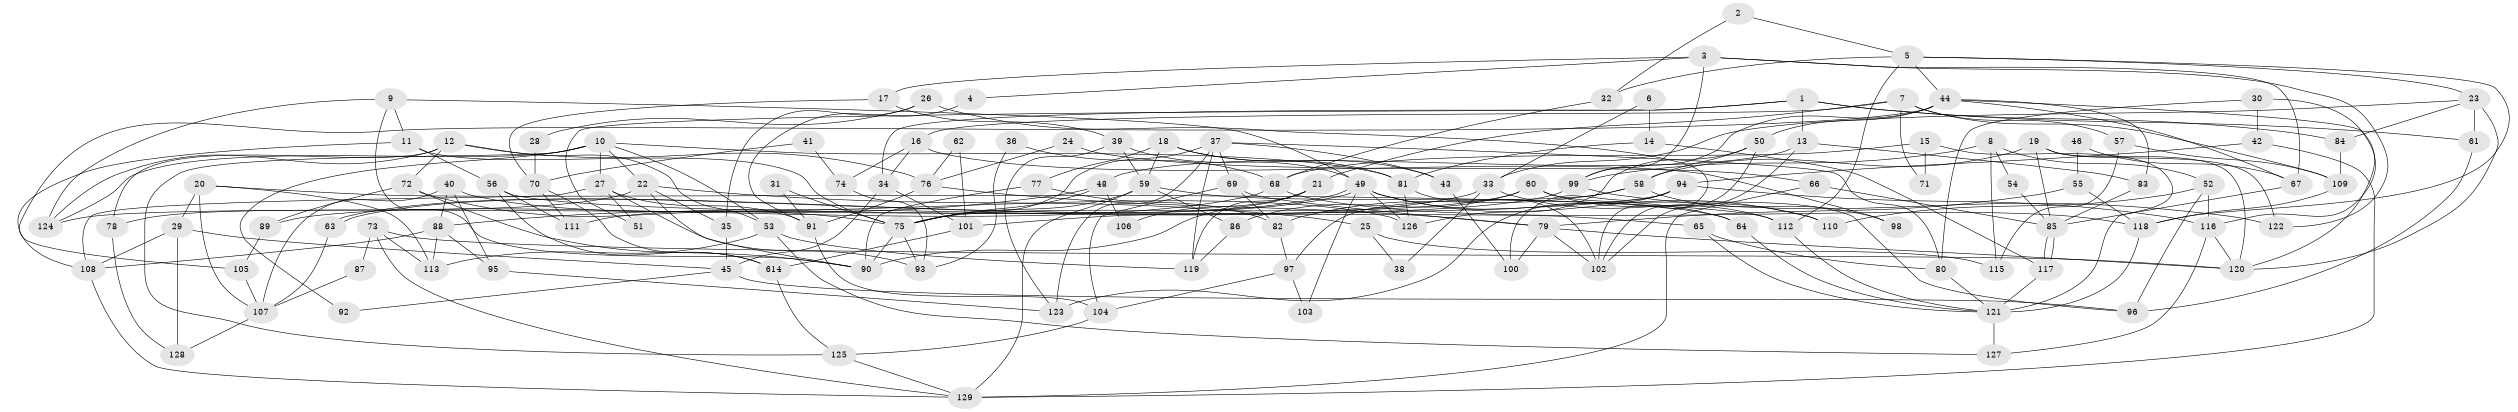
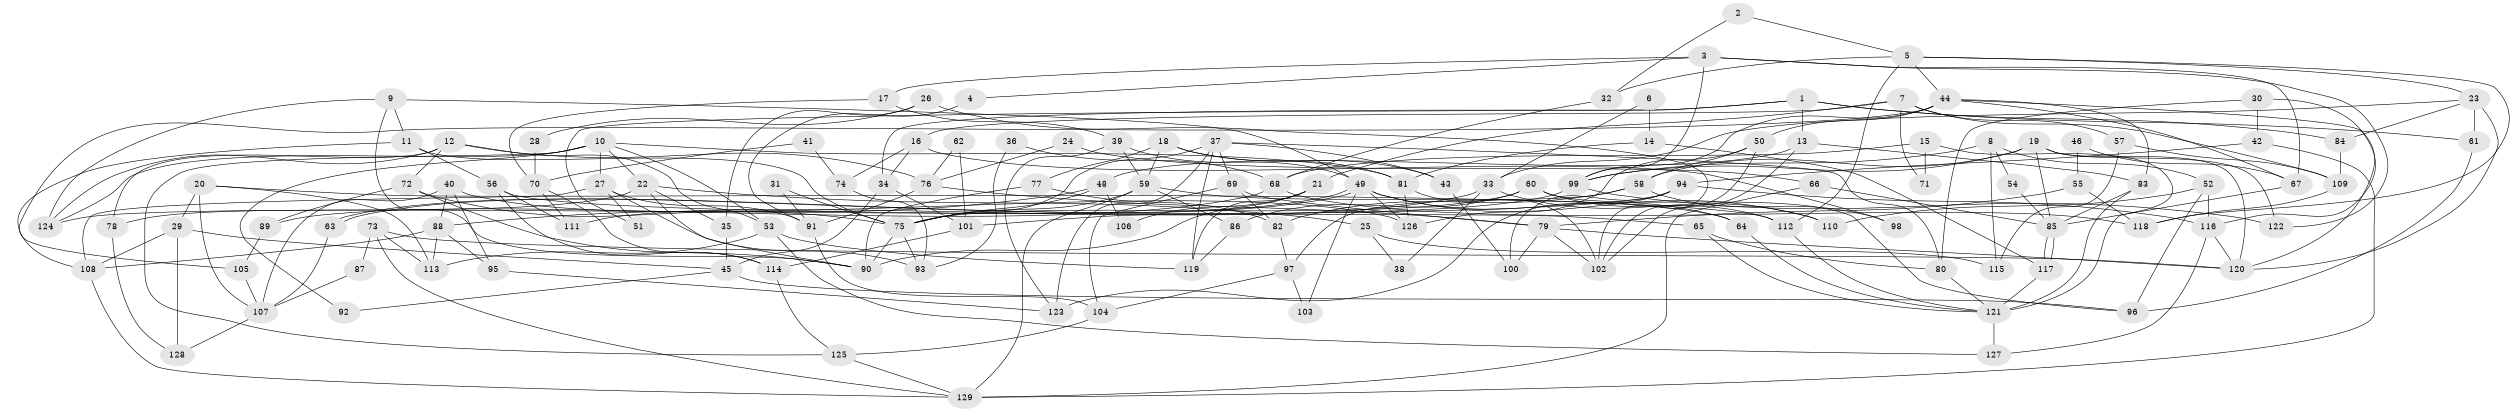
  graph {
    node [color=gray90 style=filled]
    1
    13
    34
    51
    61
    84
    48
    83
    102
    45
    101
    96
    109
    2
    5
    32
    23
    44
    112
    118
    68
    3
    4
    17
    67
    99
    122
    91
    39
    70
    85
    104
    33
    120
    50
    105
    121
    6
    14
    81
    117
    38
    111
    110
    7
    16
    21
    57
    71
    74
    98
    90
    106
    119
    115
    8
    52
    54
    116
    9
    11
    49
    124
    56
    75
    108
    126
    63
    64
    103
    10
    22
    27
    53
    92
    125
    78
    25
    35
    93
    113
    127
    129
    65
-   114 [label=614]
+   114
    12
    72
    76
    89
    79
    128
    88
    15
    18
    43
    59
    77
    123
    100
    86
    82
    19
    58
    97
    20
    29
    107
    24
    66
    26
    28
    30
    42
    80
    94
    31
    36
    37
    69
    40
    95
    41
    46
    55
    60
    62
    73
    87
    1 -- 13
    1 -- 34
    1 -- 51
    1 -- 61
    1 -- 84
    13 -- 48
    13 -- 83
    13 -- 102
    34 -- 45
    34 -- 101
    61 -- 96
    84 -- 109
    48 -- 106
    48 -- 75
    48 -- 88
    83 -- 85
    45 -- 96
    45 -- 92
    101 -- 114
    109 -- 118
    2 -- 5
    2 -- 32
    5 -- 32
    5 -- 23
    5 -- 44
    5 -- 112
    5 -- 118
    32 -- 68
    23 -- 61
    23 -- 84
    23 -- 33
    23 -- 120
    44 -- 83
    44 -- 67
    44 -- 99
    44 -- 120
    44 -- 50
    44 -- 105
    112 -- 121
-   118 -- 121
+   83 -- 121
    68 -- 118
    68 -- 89
    3 -- 4
    3 -- 17
    3 -- 67
    3 -- 99
    3 -- 122
    4 -- 91
    17 -- 39
    17 -- 70
    67 -- 85
    99 -- 101
    99 -- 122
    91 -- 104
    39 -- 49
    39 -- 59
    39 -- 123
    70 -- 111
    70 -- 114
    85 -- 117
    85 -- 117
    104 -- 125
    33 -- 38
    33 -- 111
    33 -- 110
    50 -- 102
    50 -- 126
    50 -- 58
    105 -- 107
    121 -- 127
    6 -- 33
    6 -- 14
    14 -- 81
    14 -- 117
    81 -- 102
    81 -- 126
    117 -- 121
    7 -- 109
    7 -- 16
    7 -- 21
    7 -- 57
    7 -- 71
    16 -- 34
    16 -- 74
    16 -- 98
    21 -- 90
    21 -- 106
    21 -- 119
    57 -- 109
    57 -- 115
    74 -- 93
    8 -- 99
    8 -- 115
    8 -- 52
    8 -- 54
    52 -- 96
    52 -- 110
    52 -- 116
    54 -- 85
    116 -- 120
    116 -- 127
    9 -- 90
    9 -- 11
    9 -- 49
    9 -- 124
    11 -- 56
    11 -- 75
    11 -- 108
    49 -- 110
    49 -- 126
    49 -- 63
    49 -- 63
    49 -- 64
    49 -- 103
    56 -- 111
    56 -- 65
    56 -- 114
    75 -- 90
    75 -- 93
    108 -- 129
    63 -- 107
    64 -- 121
    10 -- 81
    10 -- 124
    10 -- 22
    10 -- 27
    10 -- 53
    10 -- 92
    10 -- 125
    22 -- 90
    22 -- 78
    22 -- 25
    22 -- 35
    27 -- 51
    27 -- 91
    27 -- 108
    27 -- 93
    53 -- 119
    53 -- 113
    53 -- 127
    125 -- 129
    78 -- 128
    25 -- 38
    25 -- 115
    35 -- 45
    65 -- 121
    65 -- 80
    114 -- 125
    12 -- 124
    12 -- 53
    12 -- 78
    12 -- 72
    12 -- 76
    72 -- 90
    72 -- 75
    72 -- 89
    76 -- 91
    76 -- 79
    89 -- 105
    79 -- 102
    79 -- 120
    79 -- 100
    88 -- 108
    88 -- 113
    88 -- 95
    15 -- 68
    15 -- 121
    15 -- 71
    18 -- 81
    18 -- 43
    18 -- 59
    18 -- 77
    43 -- 100
    59 -- 75
    59 -- 64
    59 -- 129
    59 -- 86
    77 -- 90
    77 -- 82
    86 -- 119
    82 -- 97
+   19 -- 99
    19 -- 122
    19 -- 85
    19 -- 120
    19 -- 58
    58 -- 98
    58 -- 82
    58 -- 97
    97 -- 104
    97 -- 103
    20 -- 112
    20 -- 113
    20 -- 29
    20 -- 107
    29 -- 45
    29 -- 108
    29 -- 128
    107 -- 128
    24 -- 76
    24 -- 66
    66 -- 85
    66 -- 129
    26 -- 102
    26 -- 35
    26 -- 28
    28 -- 70
    30 -- 116
    30 -- 42
    30 -- 80
    42 -- 129
    42 -- 94
    80 -- 121
    94 -- 116
    94 -- 124
    94 -- 123
    94 -- 100
    31 -- 91
    31 -- 75
    36 -- 68
    36 -- 93
    37 -- 119
    37 -- 75
    37 -- 43
    37 -- 123
    37 -- 80
    37 -- 69
    69 -- 104
    69 -- 79
    69 -- 82
    40 -- 126
    40 -- 88
    40 -- 107
    40 -- 95
    95 -- 123
    41 -- 70
    41 -- 74
    46 -- 67
    46 -- 55
    55 -- 118
    55 -- 79
    60 -- 96
    60 -- 112
    60 -- 75
    60 -- 86
    62 -- 101
    62 -- 76
    73 -- 120
    73 -- 113
    73 -- 129
    73 -- 87
    87 -- 107
  }
